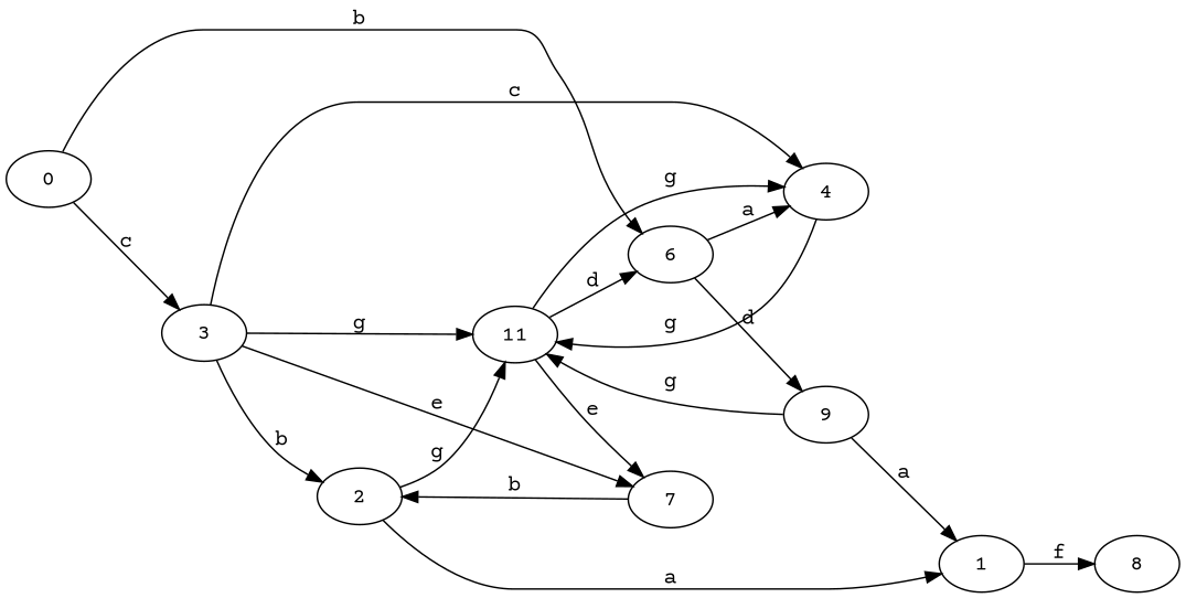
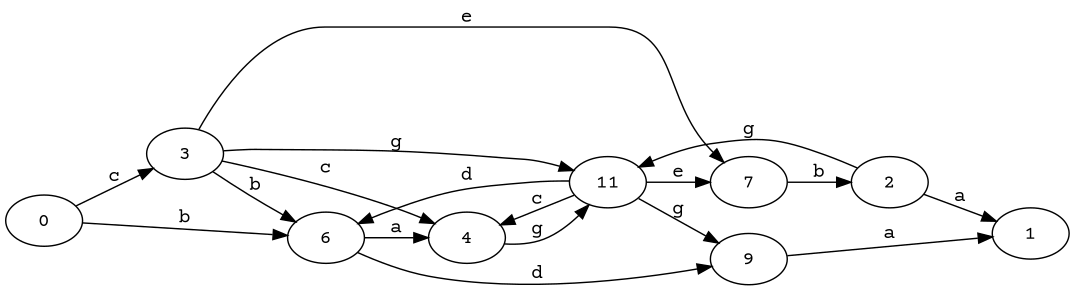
  strict digraph {
    fontname="Courier Prime"
    rankdir=LR
    node [fontname="Courier Prime"]
    edge [fontname="Courier Prime"]
    0
    3
    6
    2
    11
    4
    7
    9
    1
-   8
    0 -> 3 [label=c]
    0 -> 6 [label=b]
-   3 -> 2 [label=b]
+   3 -> 6 [label=b]
    3 -> 11 [label=g]
    3 -> 4 [label=c]
    3 -> 7 [label=e]
    6 -> 4 [label=a]
    6 -> 9 [label=d]
    2 -> 11 [label=g]
    2 -> 1 [label=a]
    11 -> 6 [label=d]
-   11 -> 4 [label=g]
+   11 -> 4 [label=c]
    11 -> 7 [label=e]
    4 -> 11 [label=g]
    7 -> 2 [label=b]
-   9 -> 11 [label=g]
+   11 -> 9 [label=g]
    9 -> 1 [label=a]
-   1 -> 8 [label=f]
  }
